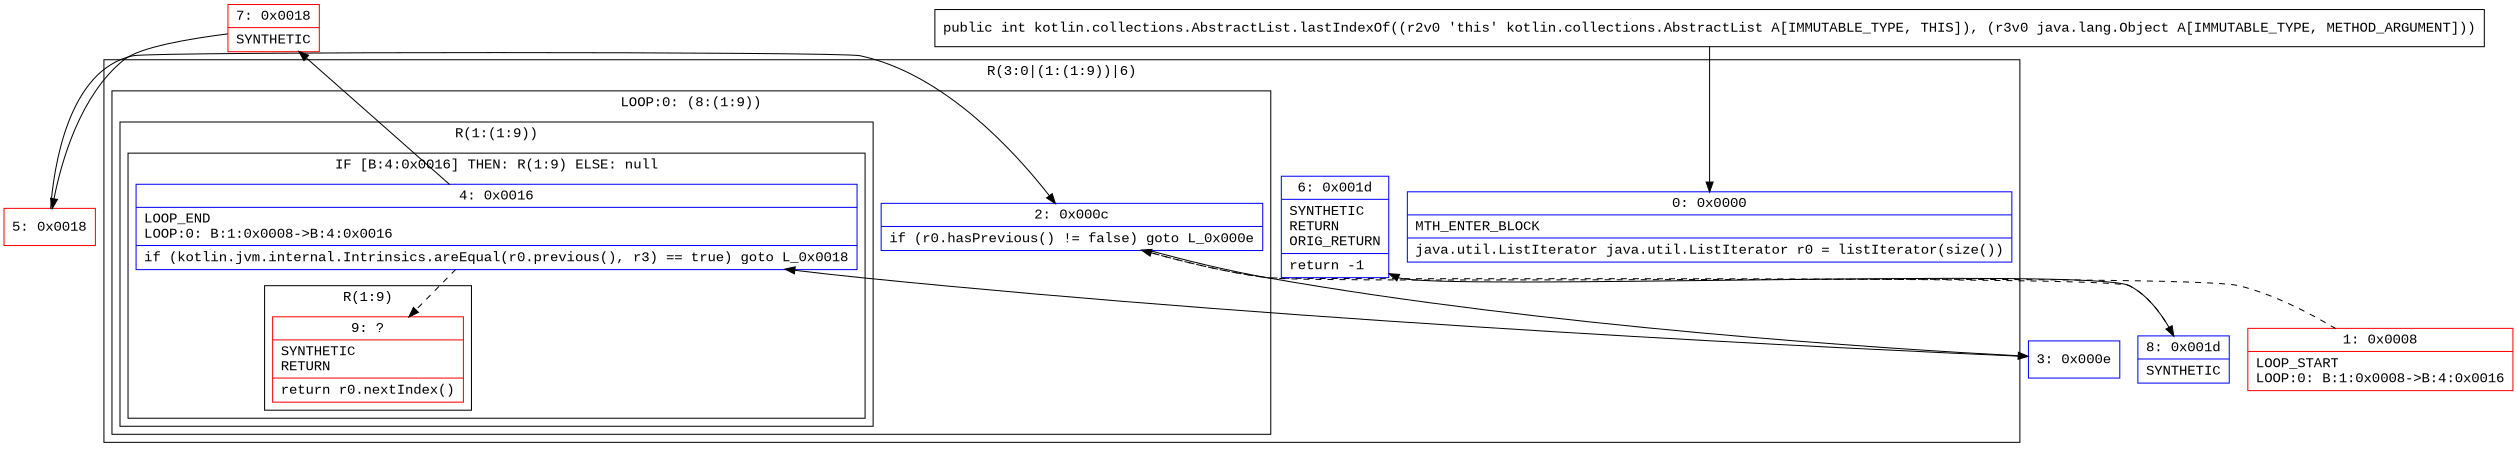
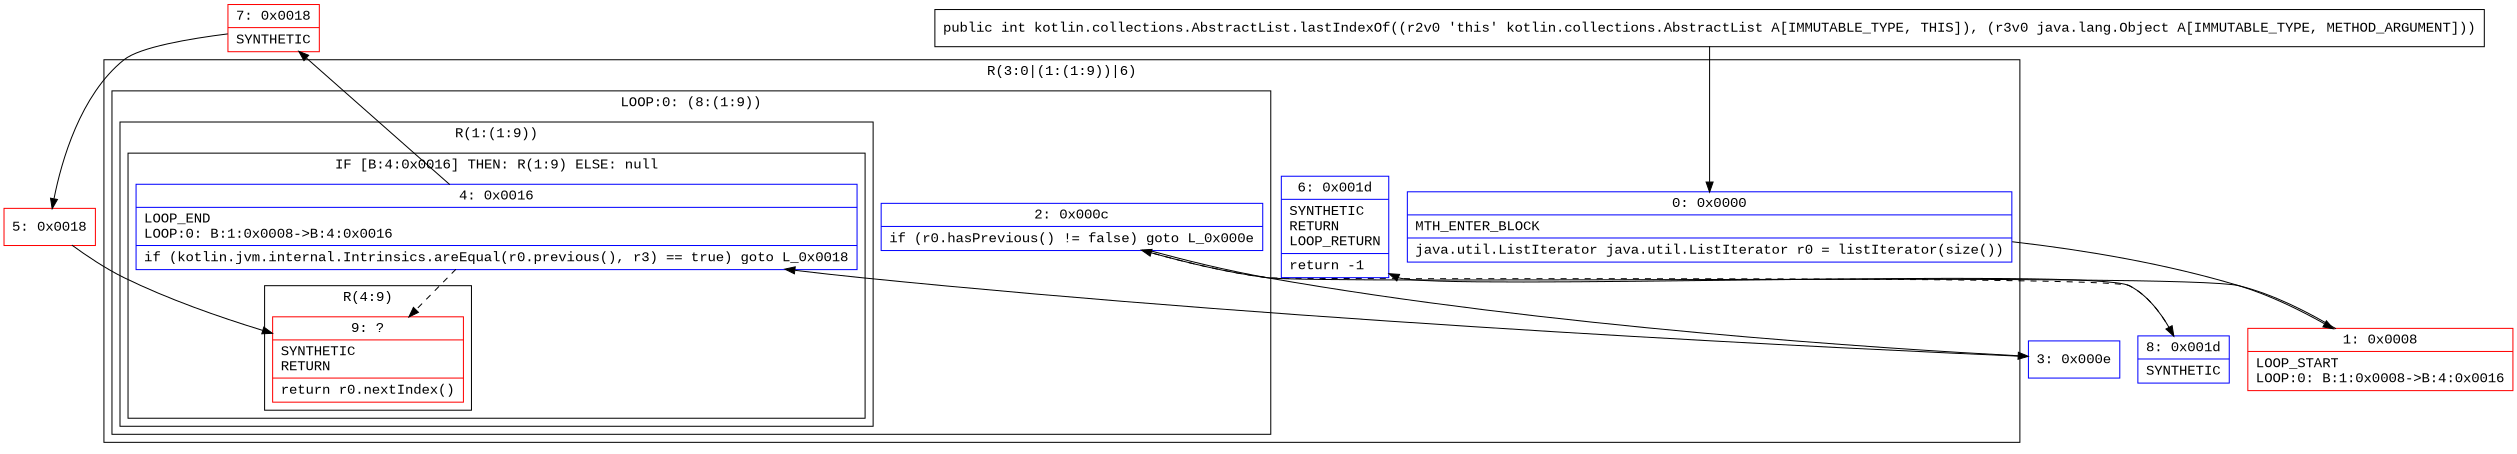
  digraph {
    fontname="Liberation Mono"
    node [color=blue fontname="Liberation Mono" shape=record]
    edge [fontname="Liberation Mono"]
    n1 [color=red label="{9\:\ ?|SYNTHETIC\lRETURN\l|return r0.nextIndex()\l}"]
    n2 [label="{4\:\ 0x0016|LOOP_END\lLOOP:0: B:1:0x0008\-\>B:4:0x0016\l|if (kotlin.jvm.internal.Intrinsics.areEqual(r0.previous(), r3) == true) goto L_0x0018\l}"]
    n3 [label="{2\:\ 0x000c|if (r0.hasPrevious() != false) goto L_0x000e\l}"]
    n4 [label="{0\:\ 0x0000|MTH_ENTER_BLOCK\l|java.util.ListIterator java.util.ListIterator r0 = listIterator(size())\l}"]
-   n5 [label="{6\:\ 0x001d|SYNTHETIC\lRETURN\lORIG_RETURN\l|return \-1\l}"]
+   n5 [label="{6\:\ 0x001d|SYNTHETIC\lRETURN\lLOOP_RETURN\l|return \-1\l}"]
    n6 [color=red label="{7\:\ 0x0018|SYNTHETIC\l}"]
    n7 [label="{3\:\ 0x000e}"]
    n8 [label="{8\:\ 0x001d|SYNTHETIC\l}"]
    n9 [color=red label="{1\:\ 0x0008|LOOP_START\lLOOP:0: B:1:0x0008\-\>B:4:0x0016\l}"]
    n10 [color=red label="{5\:\ 0x0018}"]
    n11 [label="{public int kotlin.collections.AbstractList.lastIndexOf((r2v0 'this' kotlin.collections.AbstractList A[IMMUTABLE_TYPE, THIS]), (r3v0 java.lang.Object A[IMMUTABLE_TYPE, METHOD_ARGUMENT])) }" color=""]
    subgraph cluster_1 {
      label="R(3:0|(1:(1:9))|6)"
      n4
      n5
      subgraph cluster_2 {
        label="LOOP:0: (8:(1:9))"
        n3
        subgraph cluster_3 {
          label="R(1:(1:9))"
          subgraph cluster_4 {
            label="IF [B:4:0x0016] THEN: R(1:9) ELSE: null"
            n2
            subgraph cluster_5 {
-             label="R(1:9)"
+             label="R(4:9)"
              n1
            }
          }
        }
      }
    }
    n2 -> n1 [style=dashed]
    n2 -> n6
    n3 -> n7
    n3 -> n8 [style=dashed]
+   n4 -> n9
    n6 -> n10
    n7 -> n2
    n8 -> n5
-   n9 -> n3 [style=dashed]
-   n10 -> n3
+   n9 -> n3
+   n10 -> n1
    n11 -> n4
  }
